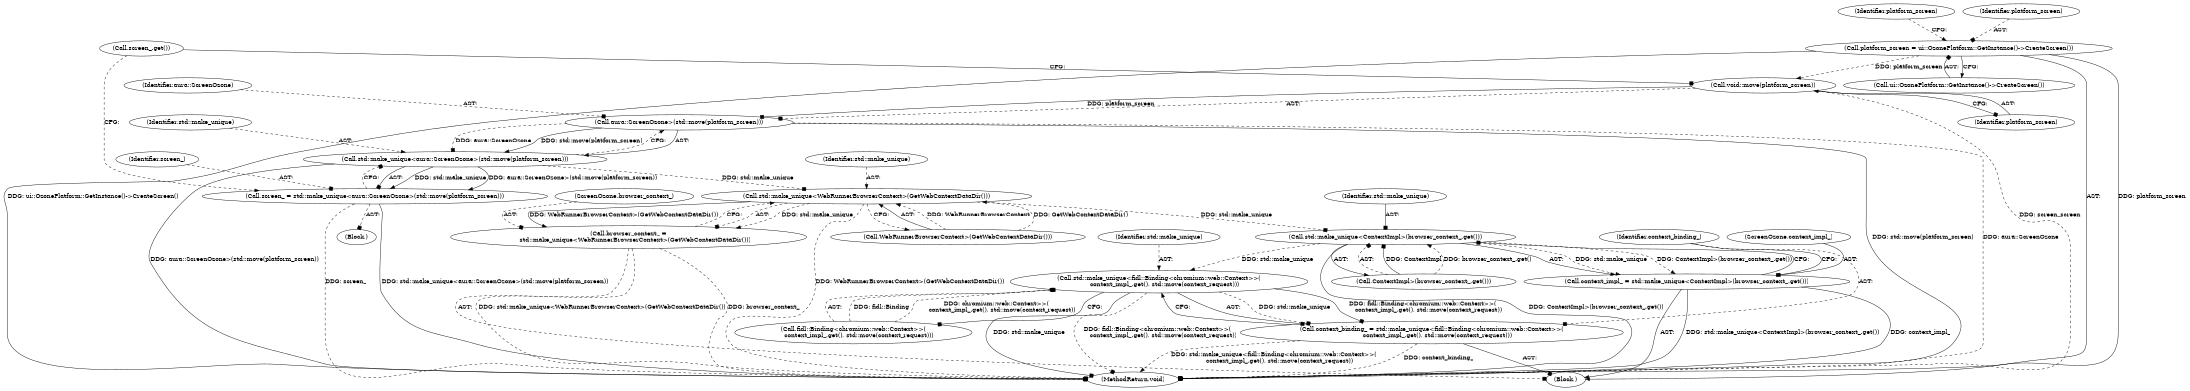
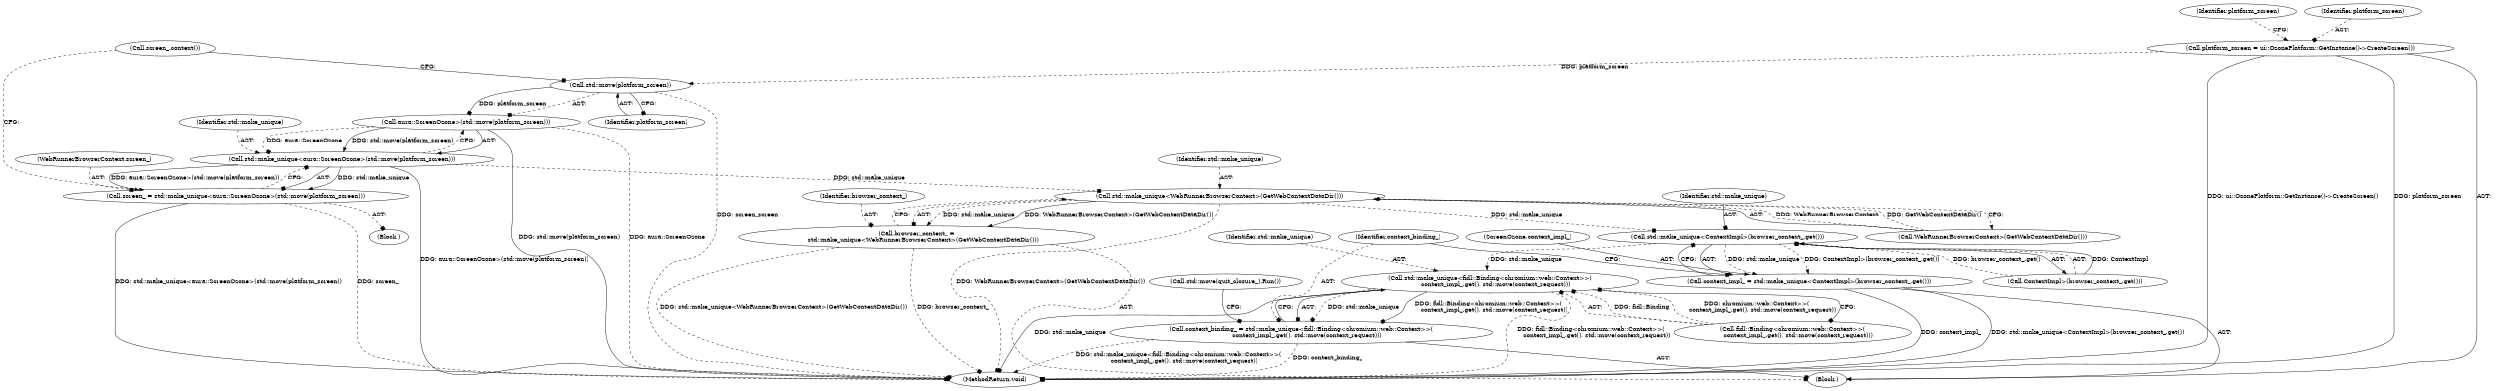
  digraph {
    edge [arrowhead=box style=dashed]
-   n1 [label="(Call,void::move(platform_screen))"]
+   n1 [label="(Call,std::move(platform_screen))"]
    n2 [label="(Call,aura::ScreenOzone>(std::move(platform_screen)))"]
    n3 [label="(MethodReturn,void)"]
    n4 [label="(Identifier,platform_screen)"]
    n5 [label="(Call,std::make_unique<aura::ScreenOzone>(std::move(platform_screen)))"]
    n6 [label="(Call,platform_screen = ui::OzonePlatform::GetInstance()->CreateScreen())"]
    n7 [label="(Block,)"]
-   n8 [label="(Call,ui::OzonePlatform::GetInstance()->CreateScreen())"]
    n9 [label="(Call,screen_ = std::make_unique<aura::ScreenOzone>(std::move(platform_screen)))"]
    n10 [label="(Call,std::make_unique<WebRunnerBrowserContext>(GetWebContextDataDir()))"]
    n11 [label="(Block,)"]
    n12 [label="(Call,browser_context_ =\n       std::make_unique<WebRunnerBrowserContext>(GetWebContextDataDir()))"]
    n13 [label="(Call,std::make_unique<ContextImpl>(browser_context_.get()))"]
    n14 [label="(Call,WebRunnerBrowserContext>(GetWebContextDataDir()))"]
    n15 [label="(Call,context_impl_ = std::make_unique<ContextImpl>(browser_context_.get()))"]
    n16 [label="(Call,std::make_unique<fidl::Binding<chromium::web::Context>>(\n      context_impl_.get(), std::move(context_request)))"]
    n17 [label="(Call,ContextImpl>(browser_context_.get()))"]
    n18 [label="(Call,context_binding_ = std::make_unique<fidl::Binding<chromium::web::Context>>(\n      context_impl_.get(), std::move(context_request)))"]
    n19 [label="(Call,fidl::Binding<chromium::web::Context>>(\n      context_impl_.get(), std::move(context_request)))"]
-   n20 [label="(Identifier,aura::ScreenOzone)"]
    n21 [label="(ScreenOzone,context_impl_)"]
    n22 [label="(Identifier,platform_screen)"]
    n23 [label="(Identifier,std::make_unique)"]
-   n24 [label="(Call,screen_.get())"]
-   n26 [label="(Identifier,screen_)"]
+   n24 [label="(Call,screen_.context())"]
+   n25 [label="(Call,std::move(quit_closure_).Run())"]
+   n26 [label="(WebRunnerBrowserContext,screen_)"]
    n27 [label="(Identifier,std::make_unique)"]
    n28 [label="(Identifier,platform_screen)"]
    n29 [label="(Identifier,context_binding_)"]
-   n30 [label="(ScreenOzone,browser_context_)"]
+   n30 [label="(Identifier,browser_context_)"]
    n31 [label="(Identifier,std::make_unique)"]
    n32 [label="(Identifier,std::make_unique)"]
    n1 -> n2 [label="AST: "]
    n1 -> n2 [label="DDG: platform_screen" style=solid]
    n1 -> n3 [arrowhead=normal label="DDG: screen_screen"]
    n1 -> n4 [label="CFG: " style=solid]
    n2 -> n3 [arrowhead=normal label="DDG: std::move(platform_screen)" style=solid]
    n2 -> n3 [label="DDG: aura::ScreenOzone"]
    n2 -> n5 [arrowhead=normal label="AST: " style=solid]
    n2 -> n5 [label="DDG: aura::ScreenOzone"]
    n2 -> n5 [arrowhead=normal label="DDG: std::move(platform_screen)" style=solid]
    n4 -> n1 [arrowhead=normal label="AST: " style=solid]
    n5 -> n2 [arrowhead=normal label="CFG: "]
    n5 -> n3 [label="DDG: aura::ScreenOzone>(std::move(platform_screen))" style=solid]
    n5 -> n9 [label="AST: " style=solid]
    n5 -> n9 [arrowhead=normal label="DDG: std::make_unique" style=solid]
    n5 -> n9 [arrowhead=normal label="DDG: aura::ScreenOzone>(std::move(platform_screen))" style=solid]
    n5 -> n10 [label="DDG: std::make_unique"]
    n6 -> n1 [arrowhead=normal label="DDG: platform_screen"]
    n6 -> n3 [label="DDG: ui::OzonePlatform::GetInstance()->CreateScreen()" style=solid]
    n6 -> n3 [label="DDG: platform_screen" style=solid]
    n6 -> n7 [arrowhead=normal label="AST: " style=solid]
-   n6 -> n8 [arrowhead=normal label="CFG: " style=solid]
-   n8 -> n6 [label="AST: " style=solid]
    n9 -> n3 [label="DDG: std::make_unique<aura::ScreenOzone>(std::move(platform_screen))" style=solid]
    n9 -> n3 [arrowhead=normal label="DDG: screen_"]
    n9 -> n5 [label="CFG: "]
    n9 -> n11 [label="AST: "]
    n10 -> n3 [label="DDG: WebRunnerBrowserContext>(GetWebContextDataDir())"]
    n10 -> n12 [label="AST: "]
    n10 -> n12 [arrowhead=normal label="DDG: std::make_unique"]
    n10 -> n12 [arrowhead=normal label="DDG: WebRunnerBrowserContext>(GetWebContextDataDir())" style=solid]
    n10 -> n13 [label="DDG: std::make_unique"]
    n10 -> n14 [arrowhead=normal label="CFG: "]
    n12 -> n3 [label="DDG: std::make_unique<WebRunnerBrowserContext>(GetWebContextDataDir())"]
    n12 -> n3 [label="DDG: browser_context_"]
    n12 -> n7 [label="AST: "]
    n12 -> n10 [arrowhead=normal label="CFG: "]
-   n13 -> n3 [arrowhead=normal label="DDG: ContextImpl>(browser_context_.get())" style=solid]
    n13 -> n15 [arrowhead=normal label="AST: " style=solid]
    n13 -> n15 [arrowhead=normal label="DDG: std::make_unique"]
    n13 -> n15 [arrowhead=normal label="DDG: ContextImpl>(browser_context_.get())"]
    n13 -> n16 [arrowhead=normal label="DDG: std::make_unique"]
    n13 -> n17 [arrowhead=normal label="AST: " style=solid]
    n14 -> n10 [arrowhead=normal label="AST: " style=solid]
    n14 -> n10 [arrowhead=normal label="DDG: WebRunnerBrowserContext"]
    n14 -> n10 [arrowhead=normal label="DDG: GetWebContextDataDir()"]
    n15 -> n3 [label="DDG: context_impl_" style=solid]
    n15 -> n3 [label="DDG: std::make_unique<ContextImpl>(browser_context_.get())" style=solid]
    n15 -> n7 [arrowhead=normal label="AST: " style=solid]
    n15 -> n13 [label="CFG: " style=solid]
    n16 -> n3 [label="DDG: std::make_unique" style=solid]
    n16 -> n3 [label="DDG: fidl::Binding<chromium::web::Context>>(\n      context_impl_.get(), std::move(context_request))"]
    n16 -> n18 [label="AST: " style=solid]
    n16 -> n18 [label="DDG: std::make_unique"]
    n16 -> n18 [label="DDG: fidl::Binding<chromium::web::Context>>(\n      context_impl_.get(), std::move(context_request))" style=solid]
    n16 -> n19 [label="CFG: " style=solid]
    n17 -> n13 [label="AST: "]
    n17 -> n13 [label="DDG: ContextImpl" style=solid]
    n17 -> n13 [arrowhead=normal label="DDG: browser_context_.get()"]
    n18 -> n3 [arrowhead=normal label="DDG: std::make_unique<fidl::Binding<chromium::web::Context>>(\n      context_impl_.get(), std::move(context_request))"]
    n18 -> n3 [label="DDG: context_binding_"]
    n18 -> n7 [label="AST: " style=solid]
    n18 -> n16 [arrowhead=normal label="CFG: " style=solid]
    n19 -> n16 [label="AST: "]
    n19 -> n16 [label="DDG: fidl::Binding"]
    n19 -> n16 [label="DDG: chromium::web::Context>>(\n      context_impl_.get(), std::move(context_request))"]
-   n20 -> n2 [label="AST: "]
    n21 -> n15 [arrowhead=normal label="AST: " style=solid]
    n22 -> n6 [arrowhead=normal label="CFG: "]
    n23 -> n5 [arrowhead=normal label="AST: "]
    n24 -> n1 [label="CFG: " style=solid]
    n24 -> n9 [arrowhead=normal label="CFG: "]
+   n25 -> n18 [label="CFG: " style=solid]
    n26 -> n9 [label="AST: "]
    n27 -> n16 [arrowhead=normal label="AST: "]
    n28 -> n6 [label="AST: "]
    n29 -> n15 [label="CFG: " style=solid]
    n29 -> n18 [label="AST: "]
    n30 -> n12 [label="AST: "]
    n31 -> n10 [arrowhead=normal label="AST: "]
    n32 -> n13 [label="AST: " style=solid]
  }
